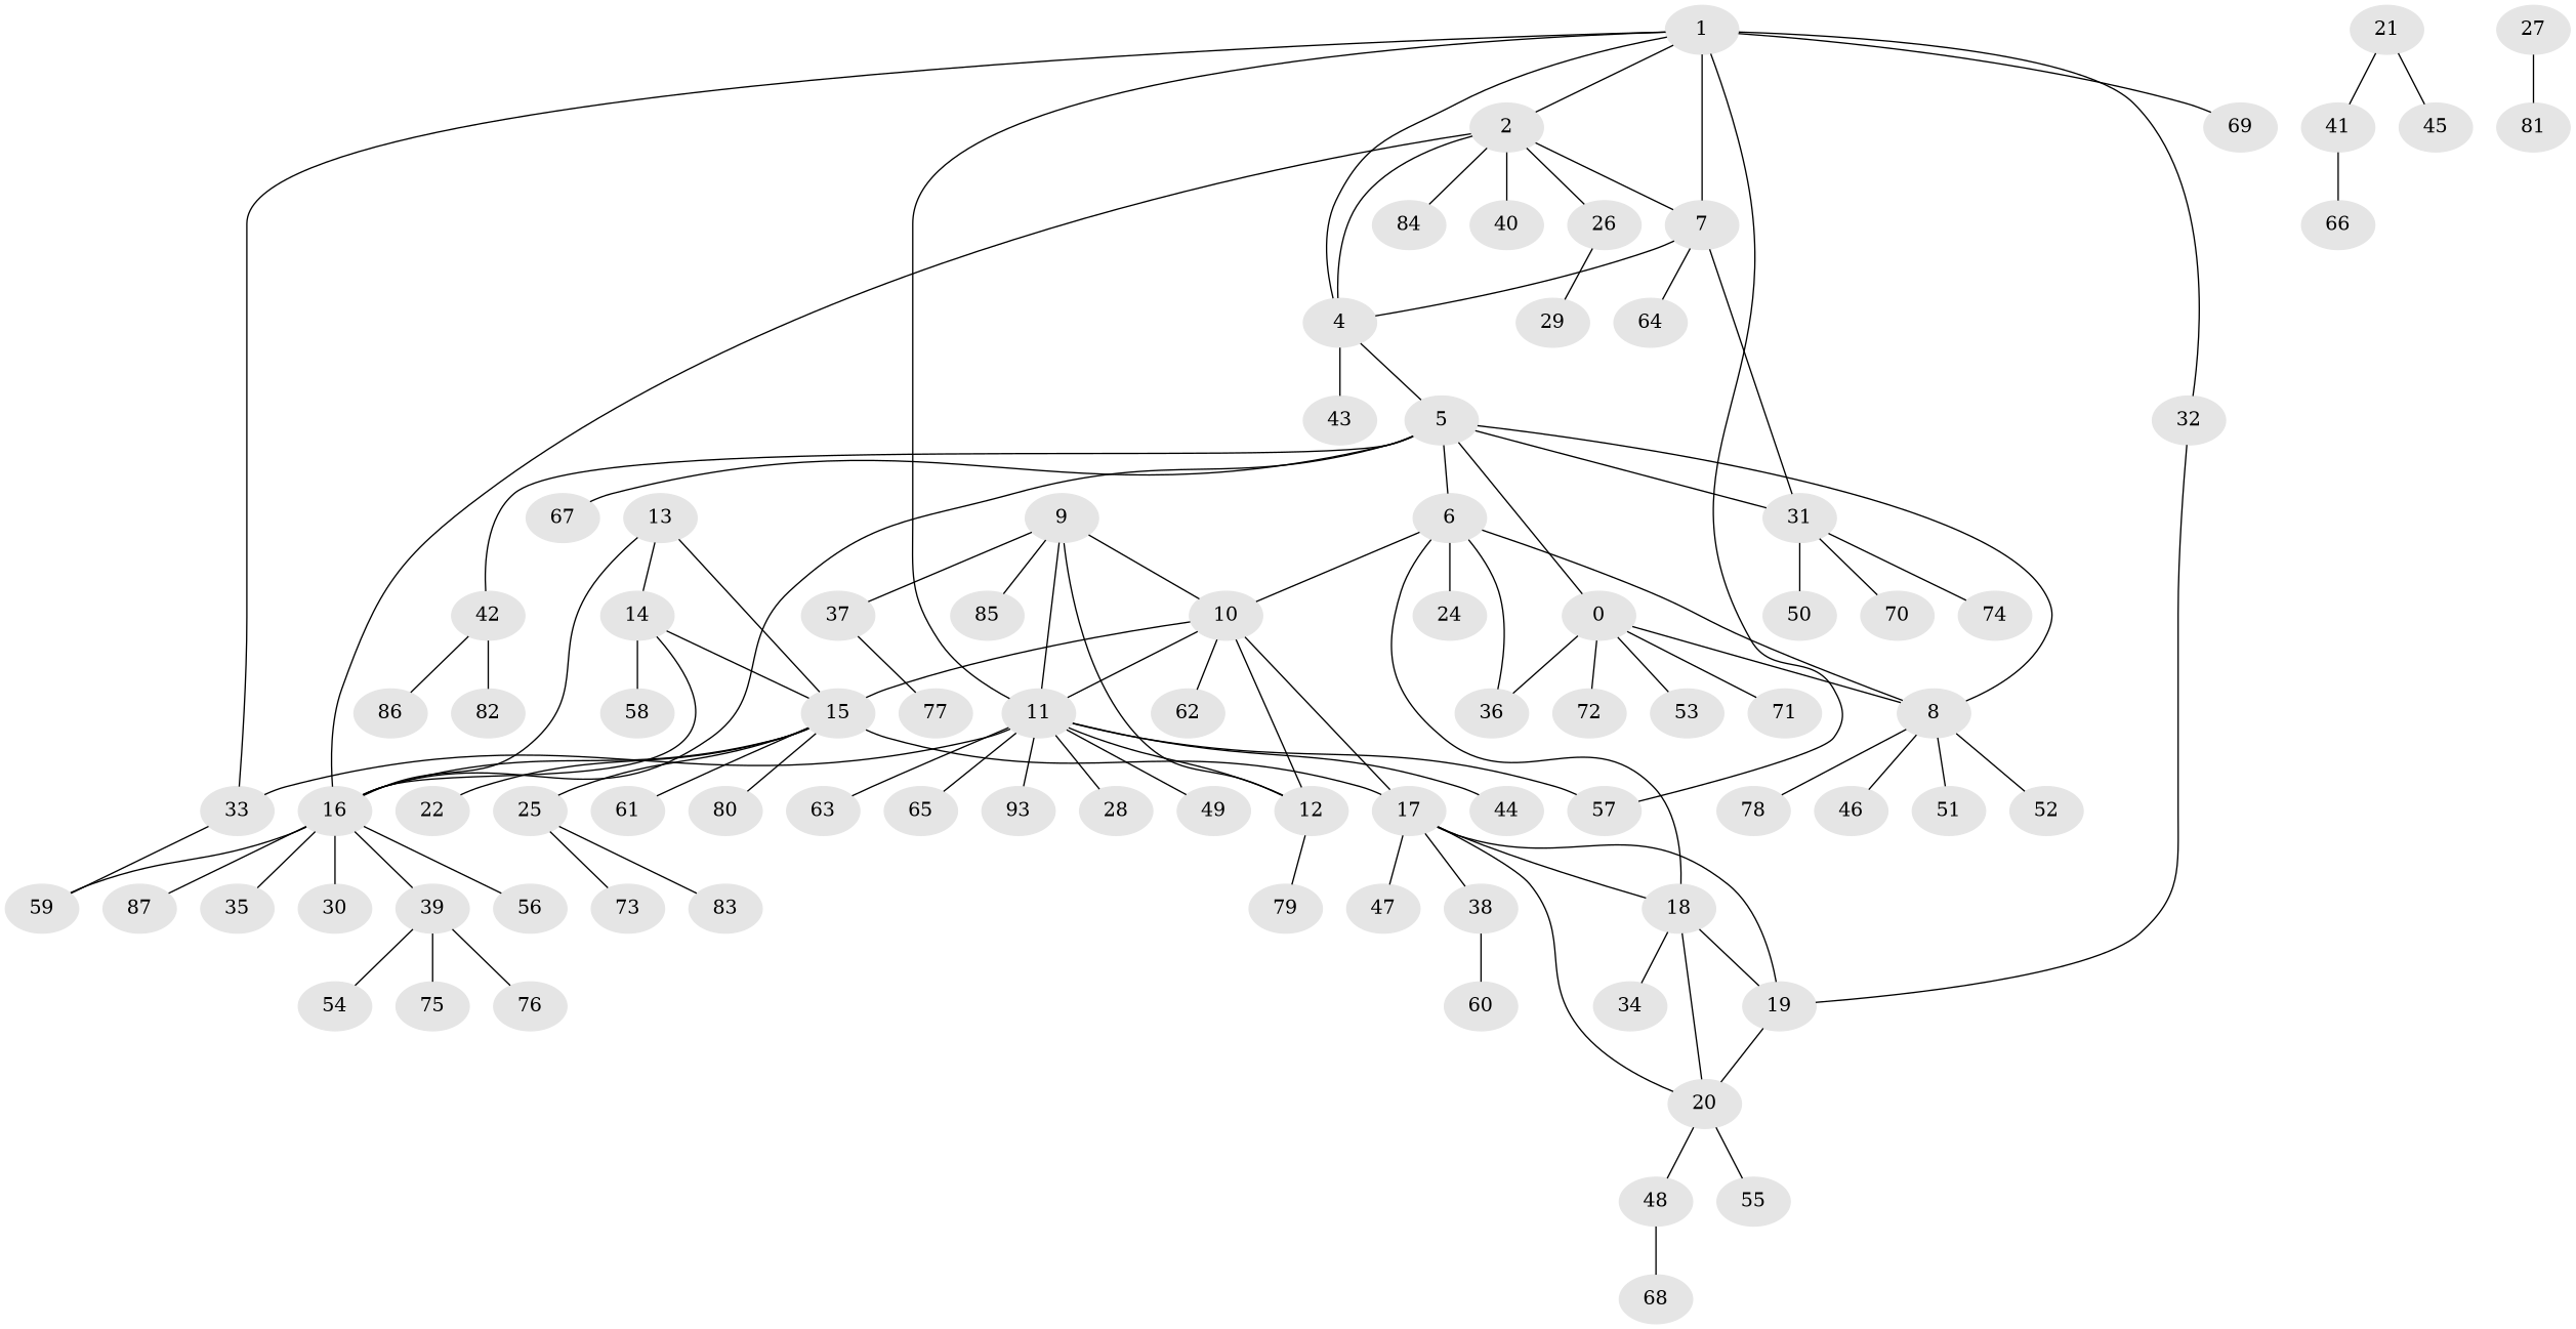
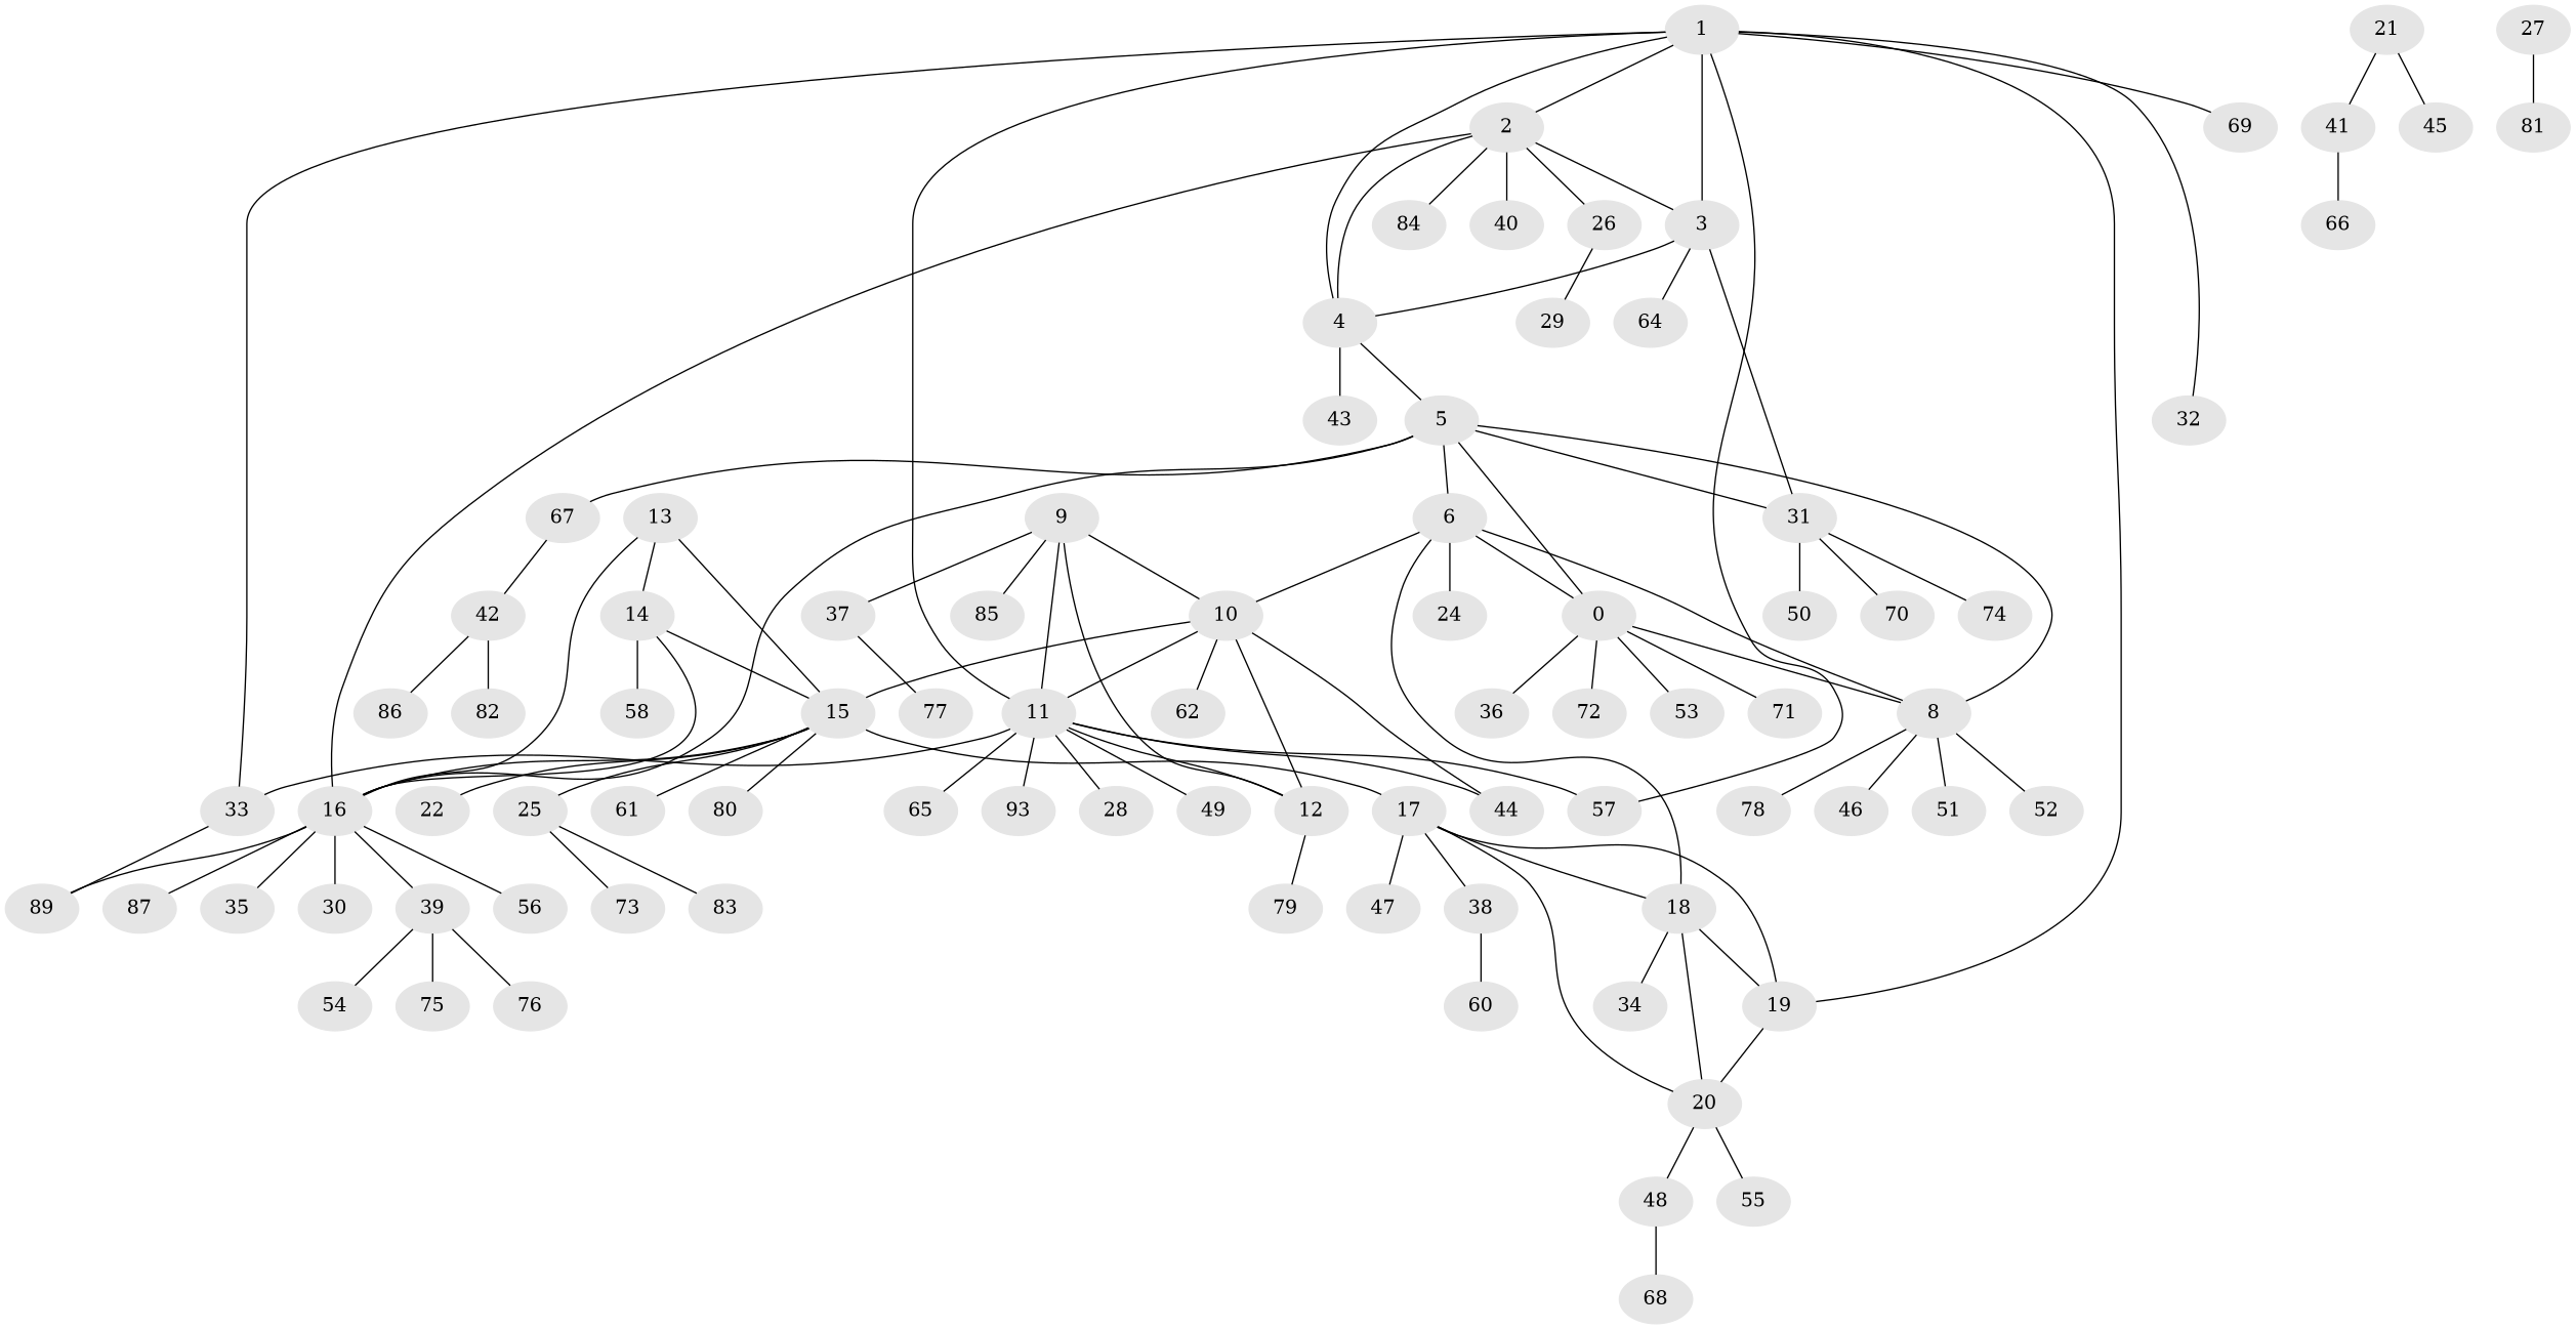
  graph {
    node [color=gray90 style=filled]
    1
    2
-   3 [label=7]
+   3
    4
    11
    19
    32
    33
    57
    69
    16
    26
    40
    84
    31
    64
    5
    43
    12
    n20 [label=93]
    28
    44
    49
-   63
    65
    20
-   59
+   59 [label=89]
    30
    35
    39
    56
    87
    29
    50
    70
    74
    6
    n38 [label=0]
    8
    42
    67
    10
    18
    24
    36
    53
    71
    72
    46
    51
    52
    78
    82
    86
    15
    17
    62
    34
    21
    41
    45
    9
    37
    85
    79
    77
    22
    25
    61
    80
    38
    47
    13
    14
    58
    73
    83
    54
    75
    76
    48
    55
    60
    27
    81
    68
    66
    1 -- 2
    1 -- 3
    1 -- 4
    1 -- 11
-   32 -- 19
+   1 -- 19
    1 -- 32
    1 -- 33
    1 -- 57
    1 -- 69
    2 -- 3
    2 -- 4
    2 -- 16
    2 -- 26
    2 -- 40
    2 -- 84
    3 -- 4
    3 -- 31
    3 -- 64
    4 -- 5
    4 -- 43
    11 -- 33
    11 -- 57
    11 -- 12
    11 -- n20
    11 -- 28
    11 -- 44
    11 -- 49
-   11 -- 63
    11 -- 65
    19 -- 20
    33 -- 59
    16 -- 59
    16 -- 30
    16 -- 35
    16 -- 39
    16 -- 56
    16 -- 87
    26 -- 29
    31 -- 50
    31 -- 70
    31 -- 74
    5 -- 16
    5 -- 31
    5 -- 6
    5 -- n38
    5 -- 8
-   5 -- 42
+   67 -- 42
    5 -- 67
    12 -- 79
    20 -- 48
    20 -- 55
    39 -- 54
    39 -- 75
    39 -- 76
-   6 -- 36
+   6 -- n38
    6 -- 8
    6 -- 10
    6 -- 18
    6 -- 24
    n38 -- 8
    n38 -- 36
    n38 -- 53
    n38 -- 71
    n38 -- 72
    8 -- 46
    8 -- 51
    8 -- 52
    8 -- 78
    42 -- 82
    42 -- 86
    10 -- 11
    10 -- 12
    10 -- 15
-   10 -- 17
+   10 -- 44
    10 -- 62
    18 -- 19
    18 -- 20
    18 -- 34
    15 -- 16
    15 -- 17
    15 -- 22
    15 -- 25
    15 -- 61
    15 -- 80
    17 -- 19
    17 -- 20
    17 -- 18
    17 -- 38
    17 -- 47
    21 -- 41
    21 -- 45
    41 -- 66
    9 -- 11
    9 -- 12
    9 -- 10
    9 -- 37
    9 -- 85
    37 -- 77
    25 -- 73
    25 -- 83
    38 -- 60
    13 -- 16
    13 -- 15
    13 -- 14
    14 -- 16
    14 -- 15
    14 -- 58
    48 -- 68
    27 -- 81
  }
